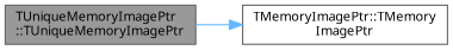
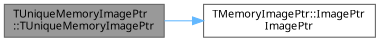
  digraph {
    rankdir=LR
    fontname="Noto Sans"
    node [fontname="Noto Sans" fontsize=10 shape=box style=filled]
    n1 [color=gray40 fillcolor=grey60 fontcolor=black height=0.2 label="TUniqueMemoryImagePtr\l::TUniqueMemoryImagePtr" width=0.4]
-   n2 [color=grey40 fillcolor=white height=0.2 label="TMemoryImagePtr::TMemory\lImagePtr" width=0.4]
+   n2 [color=grey40 fillcolor=white height=0.2 label="TMemoryImagePtr::ImagePtr\lImagePtr" width=0.4]
    n1 -> n2 [color=steelblue1 fontname="Noto Sans" fontsize=10 labelfontname=Helvetica labelfontsize=10 style=solid]
  }
